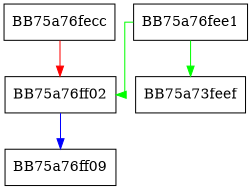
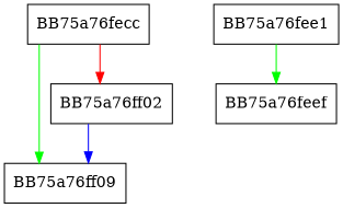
  digraph {
    fontname="DejaVu Serif"
    splines=ortho
    node [fontname="DejaVu Serif" shape=box]
    edge [color=green fontname="DejaVu Serif"]
    BB75a76fecc
    BB75a76ff09
    BB75a76ff02
    BB75a76fee1
-   BB75a76feef [label=BB75a73feef]
+   BB75a76feef
+   BB75a76fecc -> BB75a76ff09
    BB75a76fecc -> BB75a76ff02 [color=red]
    BB75a76ff02 -> BB75a76ff09 [color=blue]
-   BB75a76fee1 -> BB75a76ff02
    BB75a76fee1 -> BB75a76feef
  }
